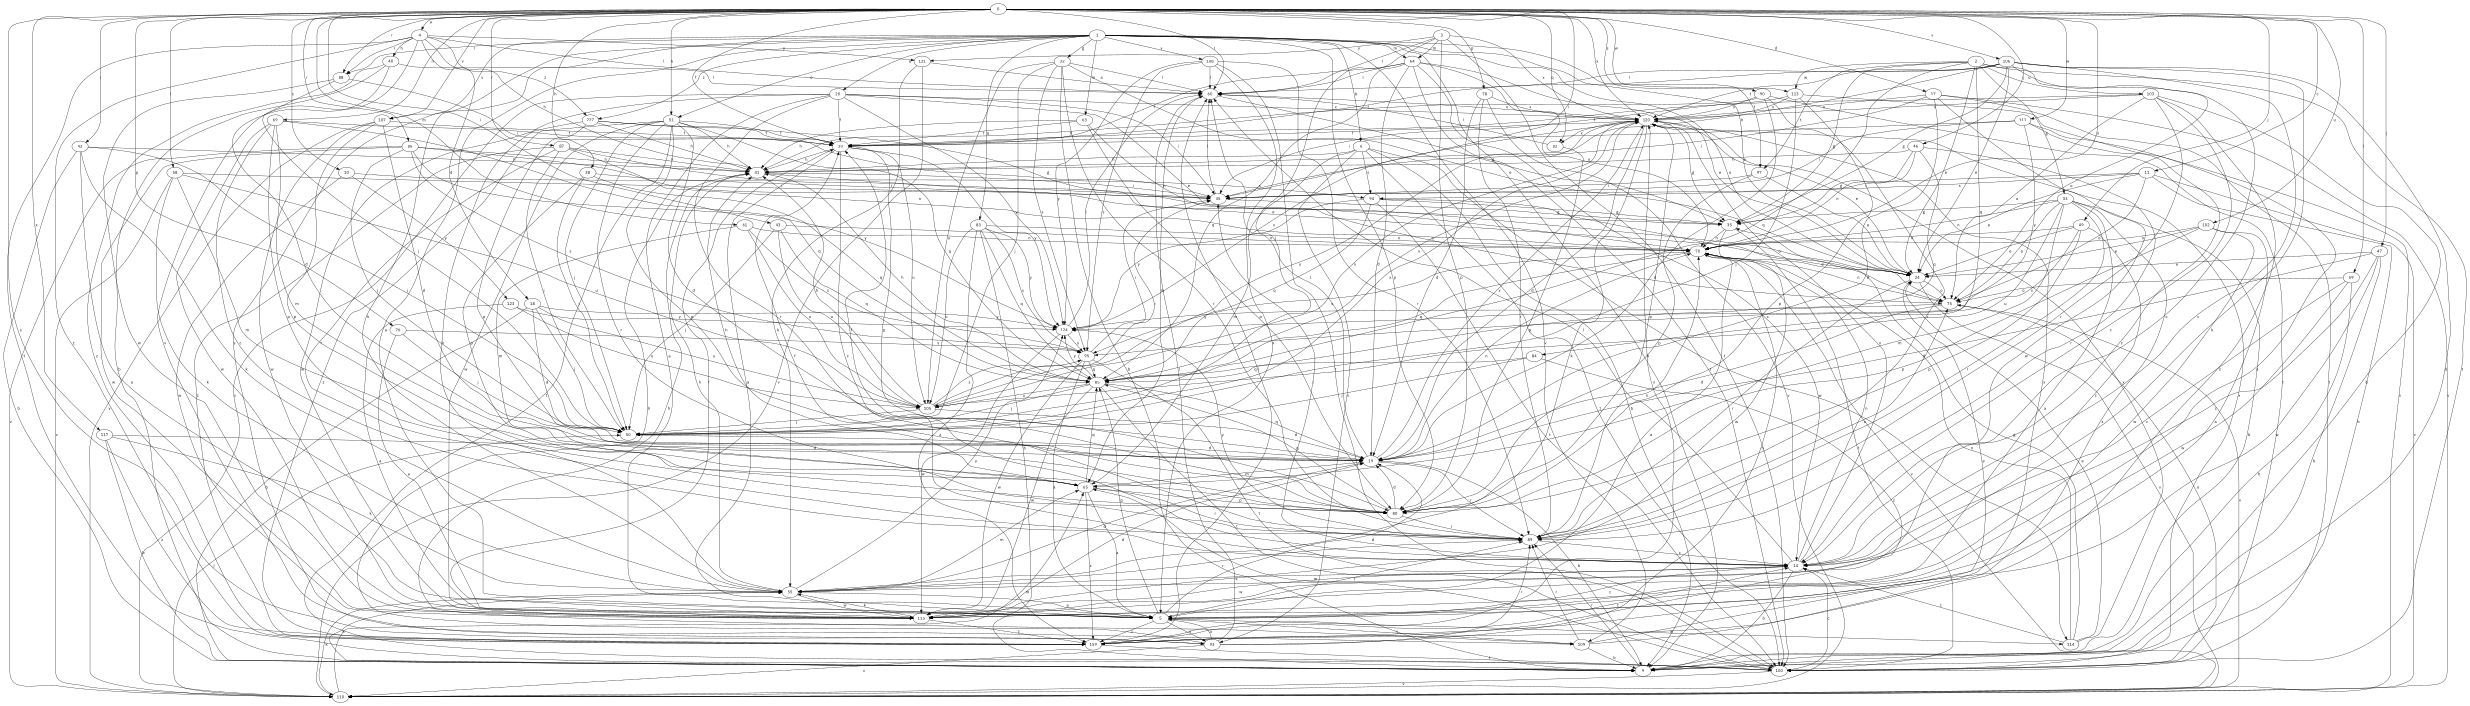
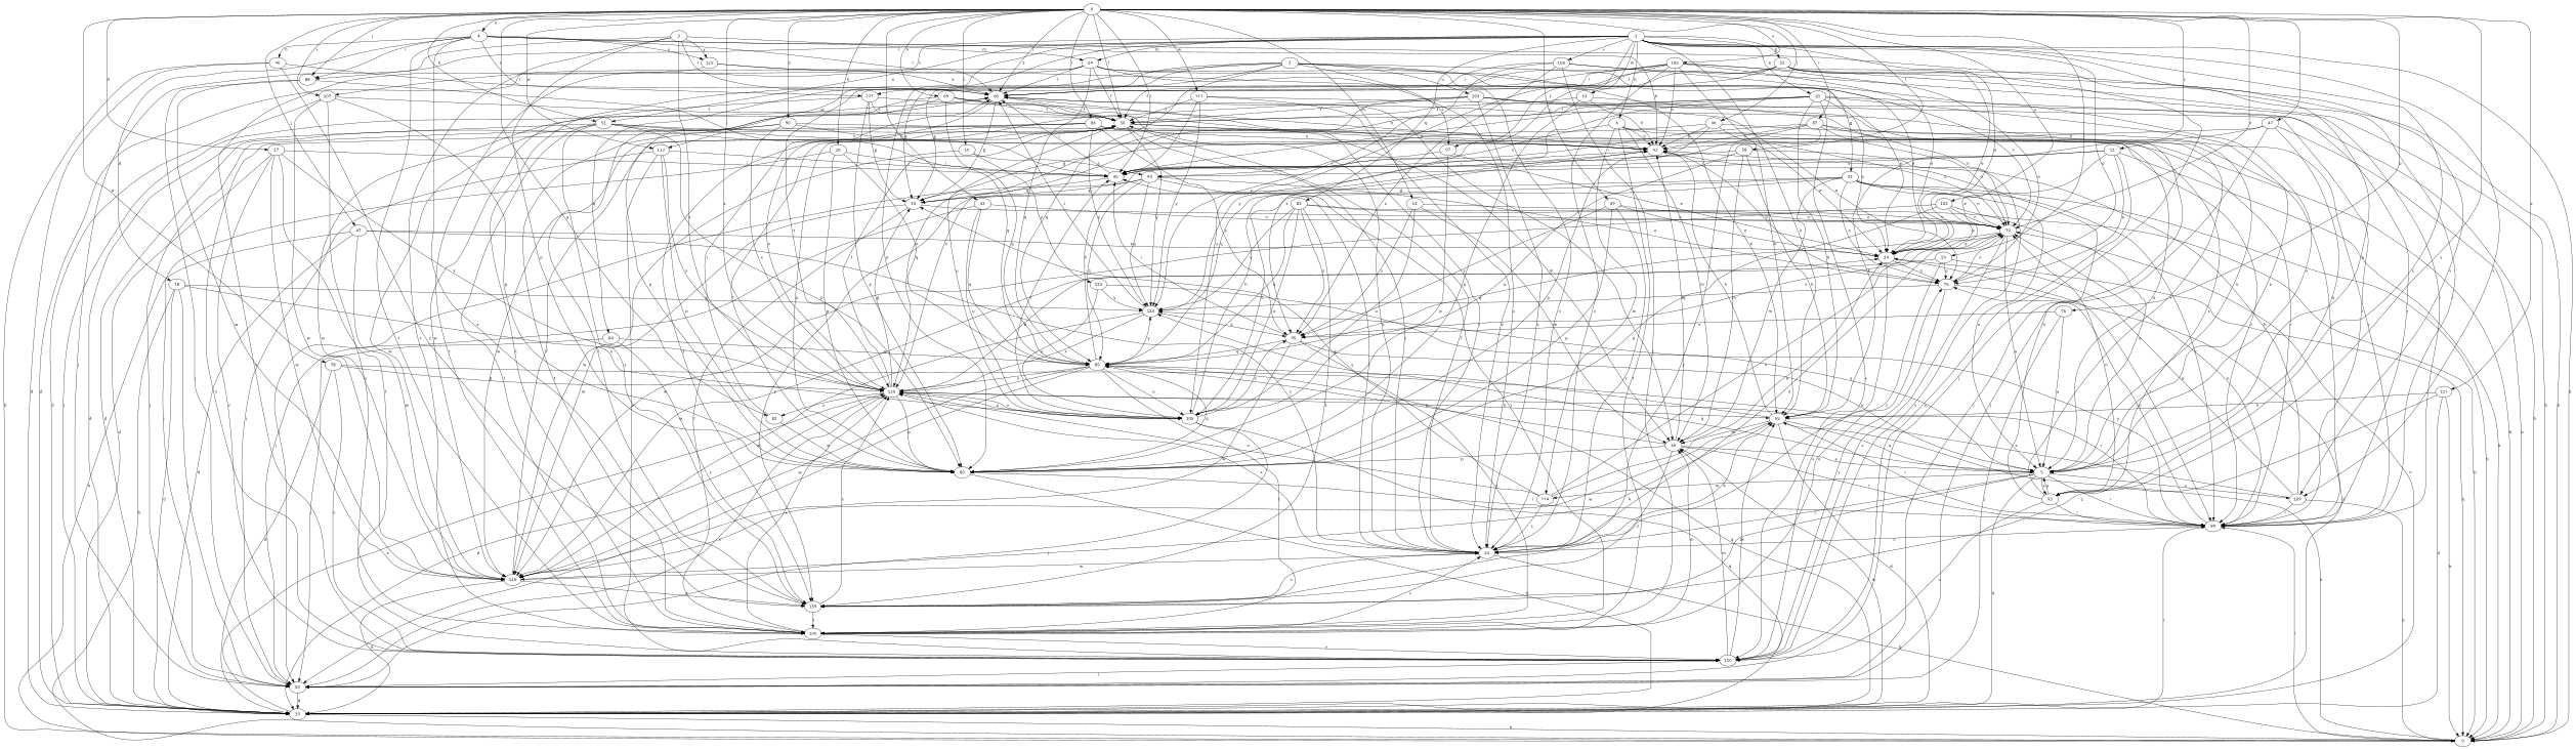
  strict digraph {
    fontname="IBM Plex Sans"
    node [fontname="IBM Plex Sans"]
    edge [fontname="IBM Plex Sans"]
    0
    4
    10
    11
    17
    30
    38
    42
    43
    45
    46
    47
    49
    51
    58
    59
    60
    61
    69
    70
    76
    78
    82
    86
    87
    88
    90
    93
    102
    106
    107
    111
    113
    117
    120
    109
    n37 [label=227]
    100
    121
    18
    40
    41
    n43 [label=159]
    94
    115
    123
    9
    24
    75
    110
    19
    5
    80
    14
    105
    124
    85
    50
    55
    35
    89
    95
    65
    1
    6
    20
    32
    63
    64
    83
    97
    108
    114
    2
    33
    84
    103
    3
    0 -> 4 [label=a]
    0 -> 10 [label=c]
    0 -> 11 [label=c]
    0 -> 17 [label=d]
    0 -> 30 [label=f]
    0 -> 38 [label=h]
    0 -> 42 [label=i]
    0 -> 43 [label=i]
    0 -> 45 [label=i]
    0 -> 46 [label=j]
    0 -> 47 [label=j]
    0 -> 49 [label=j]
    0 -> 51 [label=k]
    0 -> 58 [label=l]
    0 -> 59 [label=l]
    0 -> 60 [label=l]
    0 -> 61 [label=m]
    0 -> 69 [label=n]
    0 -> 70 [label=n]
    0 -> 76 [label=p]
    0 -> 78 [label=p]
    0 -> 82 [label=q]
    0 -> 86 [label=r]
    0 -> 87 [label=r]
    0 -> 88 [label=r]
    0 -> 90 [label=s]
    0 -> 93 [label=s]
    0 -> 102 [label=u]
    0 -> 106 [label=v]
    0 -> 107 [label=v]
    0 -> 111 [label=w]
    0 -> 113 [label=w]
    0 -> 117 [label=x]
    0 -> 120 [label=x]
    4 -> 60 [label=l]
    4 -> 88 [label=r]
    4 -> 109 [label=v]
    4 -> n37 [label=z]
    4 -> 100 [label=t]
    4 -> 121 [label=y]
    4 -> 18 [label=d]
    4 -> 40 [label=h]
    4 -> 41 [label=h]
    4 -> n43 [label=z]
    10 -> 94 [label=s]
    10 -> 115 [label=w]
    10 -> 123 [label=y]
    11 -> 45 [label=i]
    11 -> 94 [label=s]
    11 -> 9 [label=b]
    11 -> 24 [label=e]
    11 -> 75 [label=o]
    11 -> 110 [label=v]
    17 -> 45 [label=i]
    17 -> 120 [label=x]
    17 -> 100 [label=t]
    17 -> 115 [label=w]
    17 -> 110 [label=v]
    17 -> 19 [label=d]
    30 -> 41 [label=h]
    30 -> 5 [label=a]
    30 -> 80 [label=p]
    30 -> 14 [label=c]
    30 -> 105 [label=u]
    30 -> 124 [label=y]
    38 -> 45 [label=i]
    38 -> 80 [label=p]
    38 -> 85 [label=q]
    38 -> 50 [label=j]
    42 -> 41 [label=h]
    42 -> 9 [label=b]
    42 -> 5 [label=a]
    42 -> 50 [label=j]
    42 -> 55 [label=k]
    43 -> 70 [label=n]
    43 -> 105 [label=u]
    43 -> 85 [label=q]
    43 -> 50 [label=j]
    45 -> 60 [label=l]
    45 -> 35 [label=g]
    46 -> 70 [label=n]
    46 -> 41 [label=h]
    46 -> 85 [label=q]
    46 -> 35 [label=g]
    46 -> 89 [label=r]
    47 -> 115 [label=w]
    47 -> 9 [label=b]
    47 -> 24 [label=e]
    47 -> 19 [label=d]
    47 -> 14 [label=c]
    49 -> 70 [label=n]
    49 -> 24 [label=e]
    49 -> 80 [label=p]
    49 -> 14 [label=c]
    49 -> 95 [label=s]
-   51 -> 30 [label=f]
+   60 -> 30 [label=f]
    51 -> 100 [label=t]
    51 -> 41 [label=h]
    51 -> n43 [label=z]
    51 -> 115 [label=w]
    51 -> 19 [label=d]
    51 -> 80 [label=p]
    51 -> 85 [label=q]
    51 -> 89 [label=r]
    58 -> 45 [label=i]
    58 -> 110 [label=v]
    58 -> 105 [label=u]
    58 -> 55 [label=k]
    58 -> 65 [label=m]
    59 -> 115 [label=w]
    59 -> 9 [label=b]
    59 -> 75 [label=o]
    59 -> 14 [label=c]
    60 -> 120 [label=x]
    60 -> 35 [label=g]
-   60 -> 65 [label=m]
+   60 -> 65 [label=i]
    61 -> 70 [label=n]
    61 -> 105 [label=u]
    61 -> 95 [label=s]
    61 -> 65 [label=m]
    69 -> 30 [label=f]
    69 -> 115 [label=w]
    69 -> 80 [label=p]
    69 -> 14 [label=c]
    69 -> 85 [label=q]
    69 -> 65 [label=m]
    70 -> 24 [label=e]
    70 -> 110 [label=v]
    70 -> 5 [label=a]
    70 -> 85 [label=q]
    70 -> 95 [label=s]
    76 -> 5 [label=a]
    76 -> 50 [label=j]
    76 -> 95 [label=s]
-   78 -> 120 [label=x]
+   78 -> 120 [label=g]
    78 -> 110 [label=v]
    78 -> 19 [label=d]
    78 -> 89 [label=r]
    82 -> 60 [label=l]
    82 -> 80 [label=p]
    86 -> 41 [label=h]
    86 -> 115 [label=w]
    86 -> 24 [label=e]
    86 -> 110 [label=v]
    86 -> 124 [label=y]
    86 -> 50 [label=j]
    86 -> 95 [label=s]
    87 -> 45 [label=i]
    87 -> 70 [label=n]
    87 -> 41 [label=h]
    87 -> n43 [label=z]
+   87 -> 80 [label=p]
    87 -> 50 [label=j]
    87 -> 89 [label=r]
    88 -> 45 [label=i]
    88 -> 115 [label=w]
    88 -> 50 [label=j]
    90 -> 120 [label=x]
    90 -> 100 [label=t]
    90 -> 41 [label=h]
    90 -> 19 [label=d]
    90 -> 89 [label=r]
    93 -> 60 [label=l]
    93 -> 70 [label=n]
    93 -> 41 [label=h]
    93 -> 110 [label=v]
    93 -> 5 [label=a]
    93 -> 89 [label=r]
    102 -> 70 [label=n]
    102 -> 115 [label=w]
    102 -> 24 [label=e]
    102 -> 5 [label=a]
    102 -> 80 [label=p]
    106 -> 30 [label=f]
    106 -> 60 [label=l]
    106 -> 120 [label=t]
    106 -> 41 [label=h]
    106 -> 9 [label=b]
    106 -> 24 [label=e]
    106 -> 75 [label=o]
    106 -> 14 [label=c]
    106 -> 55 [label=k]
    106 -> 35 [label=g]
    107 -> 30 [label=f]
    107 -> 115 [label=w]
    107 -> 110 [label=v]
    107 -> 19 [label=d]
    107 -> 80 [label=p]
    111 -> 30 [label=f]
    111 -> 45 [label=i]
    111 -> 5 [label=a]
    111 -> 14 [label=c]
    111 -> 124 [label=y]
    113 -> 45 [label=i]
    113 -> 120 [label=x]
    113 -> 110 [label=v]
    113 -> 80 [label=p]
    113 -> 50 [label=j]
    117 -> n43 [label=z]
    117 -> 9 [label=b]
    117 -> 19 [label=d]
    117 -> 55 [label=k]
    120 -> 30 [label=f]
    120 -> 82 [label=x]
    120 -> 24 [label=e]
    120 -> 19 [label=d]
    120 -> 80 [label=p]
    120 -> 105 [label=u]
    120 -> 55 [label=k]
    120 -> 35 [label=g]
    109 -> 120 [label=x]
    109 -> 41 [label=h]
    109 -> 9 [label=b]
    109 -> 24 [label=e]
    109 -> 89 [label=r]
    n37 -> 30 [label=f]
    n37 -> 41 [label=h]
    n37 -> 115 [label=w]
    n37 -> 80 [label=p]
    n37 -> 35 [label=g]
    100 -> 120 [label=x]
    100 -> 75 [label=o]
    100 -> 110 [label=v]
    100 -> 14 [label=c]
    100 -> 65 [label=m]
    121 -> 60 [label=a]
    121 -> 110 [label=v]
    121 -> 55 [label=k]
    18 -> 9 [label=b]
    18 -> 19 [label=d]
    18 -> 105 [label=u]
    18 -> 124 [label=y]
    18 -> 50 [label=j]
    40 -> 60 [label=l]
    40 -> n43 [label=z]
    40 -> 9 [label=b]
    40 -> 19 [label=d]
    41 -> 45 [label=i]
    41 -> 75 [label=o]
    n43 -> 60 [label=l]
    n43 -> 120 [label=x]
    n43 -> 100 [label=t]
    n43 -> 14 [label=c]
    94 -> 100 [label=t]
    94 -> 75 [label=o]
    94 -> 124 [label=y]
    94 -> 85 [label=q]
-   51 -> 50 [label=j]
+   94 -> 50 [label=j]
    94 -> 35 [label=g]
    115 -> 30 [label=f]
    115 -> n43 [label=z]
    115 -> 19 [label=d]
    115 -> 55 [label=k]
    123 -> 5 [label=a]
    123 -> 105 [label=u]
    123 -> 124 [label=y]
    9 -> 55 [label=k]
    9 -> 89 [label=r]
    24 -> 75 [label=o]
    24 -> 110 [label=v]
    24 -> 89 [label=r]
    75 -> 70 [label=n]
    75 -> 110 [label=v]
    75 -> 19 [label=d]
    75 -> 124 [label=y]
    110 -> 50 [label=j]
    110 -> 55 [label=k]
    110 -> 65 [label=m]
    19 -> 60 [label=l]
    19 -> 70 [label=n]
    19 -> 120 [label=x]
    19 -> 9 [label=b]
    19 -> 89 [label=r]
    19 -> 65 [label=m]
    5 -> 93 [label=s]
    5 -> 109 [label=v]
    5 -> n43 [label=z]
    5 -> 19 [label=d]
    5 -> 14 [label=c]
    5 -> 85 [label=q]
    5 -> 89 [label=r]
    5 -> 114 [label=w]
    80 -> 30 [label=f]
    80 -> 19 [label=d]
    80 -> 85 [label=q]
    80 -> 89 [label=r]
    14 -> 30 [label=f]
    14 -> 45 [label=i]
    14 -> 60 [label=l]
    14 -> 70 [label=n]
    14 -> 120 [label=x]
    14 -> 115 [label=w]
    14 -> 9 [label=b]
    14 -> 55 [label=k]
    105 -> 45 [label=i]
    105 -> 120 [label=x]
    105 -> 41 [label=h]
    105 -> 19 [label=d]
    105 -> 50 [label=j]
    105 -> 95 [label=s]
    124 -> 60 [label=l]
    124 -> 120 [label=x]
    124 -> 115 [label=w]
    124 -> 95 [label=s]
    85 -> 120 [label=x]
    85 -> 100 [label=t]
    85 -> 41 [label=h]
    85 -> 115 [label=w]
    85 -> 19 [label=q]
    85 -> 105 [label=u]
    85 -> 124 [label=y]
    85 -> 50 [label=j]
    50 -> 120 [label=x]
    50 -> 19 [label=d]
    55 -> 41 [label=h]
    55 -> 115 [label=w]
    55 -> 19 [label=d]
    55 -> 5 [label=a]
    55 -> 124 [label=y]
    55 -> 89 [label=r]
    55 -> 65 [label=m]
    35 -> 70 [label=n]
    35 -> 100 [label=t]
    35 -> 115 [label=w]
    89 -> 70 [label=n]
    89 -> 75 [label=o]
    89 -> 14 [label=c]
    89 -> 124 [label=y]
    95 -> 45 [label=i]
    95 -> 100 [label=t]
    95 -> 115 [label=w]
    95 -> 5 [label=a]
    95 -> 85 [label=q]
    65 -> 41 [label=h]
    65 -> n43 [label=z]
    65 -> 5 [label=a]
    65 -> 80 [label=p]
    65 -> 85 [label=q]
    65 -> 89 [label=r]
    1 -> 51 [label=o]
    1 -> 88 [label=r]
    1 -> 93 [label=s]
    1 -> 107 [label=v]
    1 -> 109 [label=v]
    1 -> n37 [label=z]
    1 -> 9 [label=b]
    1 -> 24 [label=e]
    1 -> 75 [label=o]
    1 -> 5 [label=a]
    1 -> 80 [label=p]
    1 -> 55 [label=k]
    1 -> 6 [label=b]
    1 -> 20 [label=e]
    1 -> 32 [label=g]
    1 -> 63 [label=m]
    1 -> 64 [label=m]
    1 -> 83 [label=q]
    1 -> 97 [label=t]
    1 -> 108 [label=v]
    6 -> 93 [label=s]
    6 -> 100 [label=t]
    6 -> 41 [label=h]
    6 -> 94 [label=s]
    6 -> 9 [label=b]
    6 -> 65 [label=m]
    6 -> 114 [label=w]
    20 -> 30 [label=f]
    20 -> 45 [label=i]
    20 -> 120 [label=x]
    20 -> 24 [label=e]
    20 -> 110 [label=v]
    20 -> 5 [label=a]
    20 -> 124 [label=y]
    20 -> 55 [label=k]
    20 -> 89 [label=r]
    32 -> 60 [label=l]
    32 -> 9 [label=b]
    32 -> 24 [label=e]
    32 -> 105 [label=u]
    32 -> 50 [label=j]
    32 -> 89 [label=r]
    32 -> 95 [label=s]
    63 -> 30 [label=f]
    63 -> 70 [label=n]
    63 -> 41 [label=h]
    63 -> 80 [label=p]
    64 -> 30 [label=f]
    64 -> 60 [label=l]
    64 -> 70 [label=n]
    64 -> 100 [label=t]
    64 -> 24 [label=e]
    64 -> 19 [label=d]
    64 -> 14 [label=c]
    64 -> 85 [label=q]
    83 -> 70 [label=n]
    83 -> n43 [label=z]
    83 -> 9 [label=b]
    83 -> 105 [label=u]
    83 -> 124 [label=y]
    83 -> 85 [label=q]
    83 -> 95 [label=s]
    97 -> 45 [label=i]
    97 -> 24 [label=e]
    97 -> 80 [label=p]
    108 -> 60 [label=l]
    108 -> 100 [label=t]
    108 -> 5 [label=x]
    108 -> 124 [label=y]
    108 -> 89 [label=r]
    108 -> 95 [label=s]
    114 -> 70 [label=n]
    114 -> 120 [label=x]
    114 -> 24 [label=e]
    114 -> 14 [label=c]
    114 -> 35 [label=g]
    2 -> 113 [label=w]
    2 -> 100 [label=t]
    2 -> 24 [label=e]
    2 -> 14 [label=c]
    2 -> 85 [label=q]
    2 -> 35 [label=g]
    2 -> 97 [label=t]
    2 -> 33 [label=g]
    2 -> 84 [label=q]
    2 -> 103 [label=u]
    33 -> 70 [label=n]
    33 -> n43 [label=z]
    33 -> 9 [label=b]
    33 -> 75 [label=o]
    33 -> 5 [label=a]
    33 -> 105 [label=u]
    33 -> 35 [label=g]
    33 -> 89 [label=r]
    33 -> 65 [label=m]
    84 -> n43 [label=z]
    84 -> 85 [label=q]
    84 -> 50 [label=j]
    103 -> 30 [label=f]
    103 -> 120 [label=x]
    103 -> n43 [label=z]
    103 -> 9 [label=b]
    103 -> 75 [label=o]
    103 -> 14 [label=c]
    103 -> 89 [label=r]
    3 -> 60 [label=l]
    3 -> 120 [label=x]
    3 -> 100 [label=t]
    3 -> 121 [label=y]
    3 -> 80 [label=p]
    3 -> 50 [label=j]
    3 -> 64 [label=m]
  }
